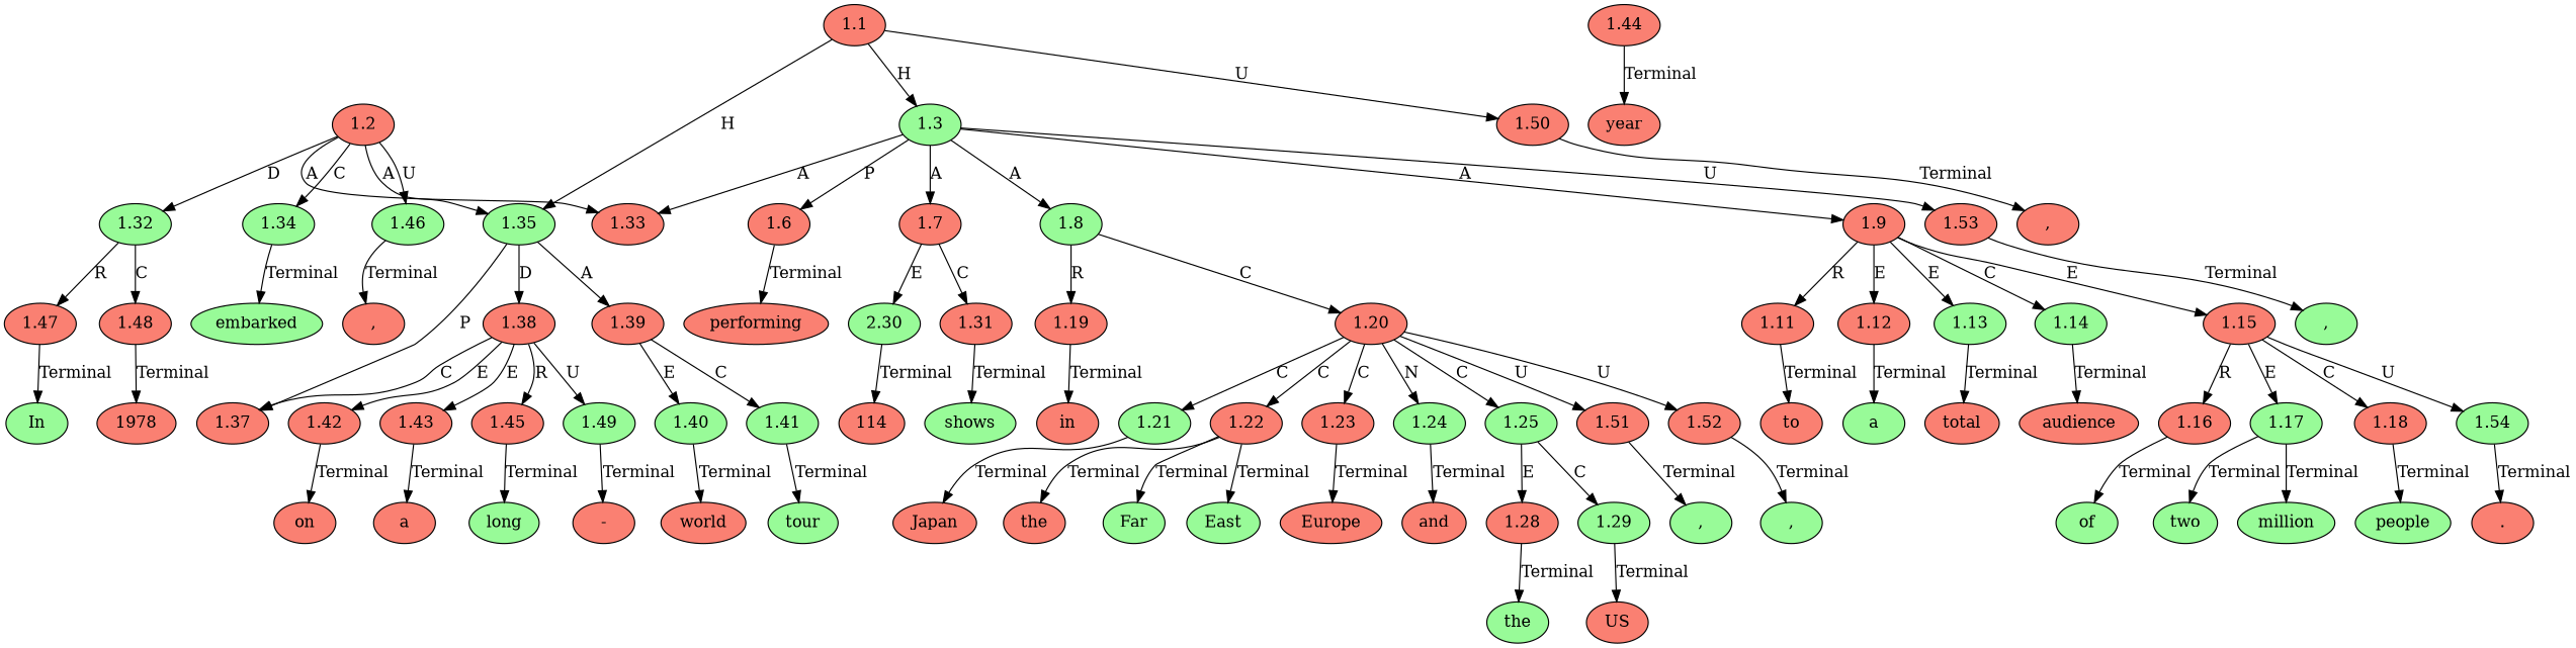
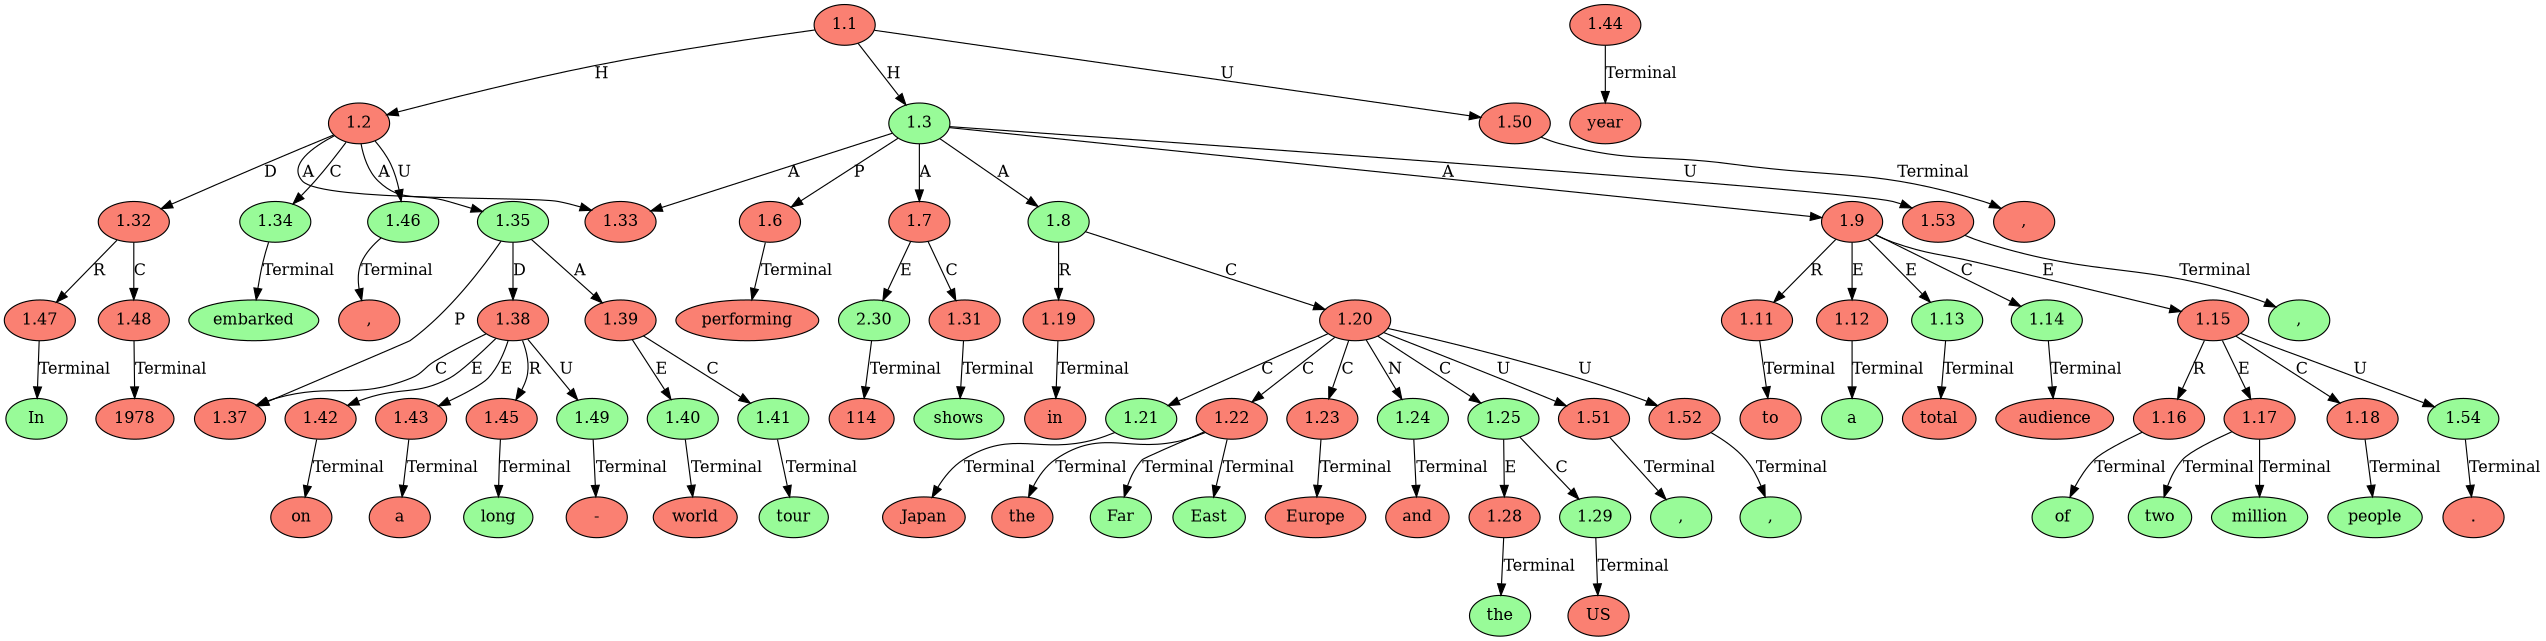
  digraph {
    node [fillcolor=salmon ordering=out style=filled]
    edge [ordering=out]
    n1 [fillcolor=palegreen label=In]
    n2 [fillcolor=palegreen label=long]
    n3 [label=world]
    n4 [fillcolor=palegreen label=tour]
    n5 [label=","]
    n6 [label=performing]
    n7 [label=114]
    n8 [fillcolor=palegreen label=shows]
    n9 [label=in]
    n10 [label=Japan]
    n11 [fillcolor=palegreen label=","]
    n12 [label=1978]
    n13 [label=the]
    n14 [fillcolor=palegreen label=Far]
    n15 [fillcolor=palegreen label=East]
    n16 [fillcolor=palegreen label=","]
    n17 [label=Europe]
    n18 [label=and]
    n19 [fillcolor=palegreen label=the]
    n20 [label=US]
    n21 [fillcolor=palegreen label=","]
    n22 [label=to]
    n23 [label=","]
    n24 [fillcolor=palegreen label=a]
    n25 [label=total]
    n26 [label=audience]
    n27 [fillcolor=palegreen label=of]
    n28 [fillcolor=palegreen label=two]
    n29 [fillcolor=palegreen label=million]
    n30 [fillcolor=palegreen label=people]
    n31 [label="."]
    n32 [fillcolor=palegreen label=embarked]
    n33 [label=on]
    n34 [label=a]
    n35 [label=year]
    n36 [label="-"]
    n37 [label=1.1]
    n38 [label=1.2]
    n39 [fillcolor=palegreen label=1.3]
    n40 [label=1.50]
-   n41 [fillcolor=palegreen label=1.32]
+   n41 [label=1.32]
    n42 [label=1.33]
    n43 [fillcolor=palegreen label=1.34]
    n44 [fillcolor=palegreen label=1.35]
    n45 [fillcolor=palegreen label=1.46]
    n46 [label=1.6]
    n47 [label=1.7]
    n48 [fillcolor=palegreen label=1.8]
    n49 [label=1.9]
    n50 [label=1.53]
    n51 [label=1.47]
    n52 [label=1.48]
    n53 [label=1.37]
    n54 [label=1.38]
    n55 [label=1.39]
    n56 [fillcolor=palegreen label=2.30]
    n57 [label=1.31]
    n58 [label=1.19]
    n59 [label=1.20]
    n60 [label=1.11]
    n61 [label=1.12]
    n62 [fillcolor=palegreen label=1.13]
    n63 [fillcolor=palegreen label=1.14]
    n64 [label=1.15]
    n65 [fillcolor=palegreen label=1.21]
    n66 [label=1.22]
    n67 [label=1.23]
    n68 [fillcolor=palegreen label=1.24]
    n69 [fillcolor=palegreen label=1.25]
    n70 [label=1.51]
    n71 [label=1.52]
    n72 [label=1.16]
-   n73 [fillcolor=palegreen label=1.17]
+   n73 [label=1.17]
    n74 [label=1.18]
    n75 [fillcolor=palegreen label=1.54]
    n76 [label=1.28]
    n77 [fillcolor=palegreen label=1.29]
    n78 [label=1.42]
    n79 [label=1.43]
    n80 [label=1.45]
    n81 [fillcolor=palegreen label=1.49]
    n82 [fillcolor=palegreen label=1.40]
    n83 [fillcolor=palegreen label=1.41]
    n84 [label=1.44]
-   n37 -> n44 [label=H]
+   n37 -> n38 [label=H]
    n37 -> n39 [label=H]
    n37 -> n40 [label=U]
    n38 -> n41 [label=D]
    n38 -> n42 [label=A]
    n38 -> n43 [label=C]
    n38 -> n44 [label=A]
    n38 -> n45 [label=U]
    n39 -> n42 [label=A]
    n39 -> n46 [label=P]
    n39 -> n47 [label=A]
    n39 -> n48 [label=A]
    n39 -> n49 [label=A]
    n39 -> n50 [label=U]
    n40 -> n5 [label=Terminal]
    n41 -> n51 [label=R]
    n41 -> n52 [label=C]
    n43 -> n32 [label=Terminal]
    n44 -> n53 [label=P]
    n44 -> n54 [label=D]
    n44 -> n55 [label=A]
    n45 -> n23 [label=Terminal]
    n46 -> n6 [label=Terminal]
    n47 -> n56 [label=E]
    n47 -> n57 [label=C]
    n48 -> n58 [label=R]
    n48 -> n59 [label=C]
    n49 -> n60 [label=R]
    n49 -> n61 [label=E]
    n49 -> n62 [label=E]
    n49 -> n63 [label=C]
    n49 -> n64 [label=E]
    n50 -> n21 [label=Terminal]
    n51 -> n1 [label=Terminal]
    n52 -> n12 [label=Terminal]
    n54 -> n53 [label=C]
    n54 -> n78 [label=E]
    n54 -> n79 [label=E]
    n54 -> n80 [label=R]
    n54 -> n81 [label=U]
    n55 -> n82 [label=E]
    n55 -> n83 [label=C]
    n56 -> n7 [label=Terminal]
    n57 -> n8 [label=Terminal]
    n58 -> n9 [label=Terminal]
    n59 -> n65 [label=C]
    n59 -> n66 [label=C]
    n59 -> n67 [label=C]
    n59 -> n68 [label=N]
    n59 -> n69 [label=C]
    n59 -> n70 [label=U]
    n59 -> n71 [label=U]
    n60 -> n22 [label=Terminal]
    n61 -> n24 [label=Terminal]
    n62 -> n25 [label=Terminal]
    n63 -> n26 [label=Terminal]
    n64 -> n72 [label=R]
    n64 -> n73 [label=E]
    n64 -> n74 [label=C]
    n64 -> n75 [label=U]
    n65 -> n10 [label=Terminal]
    n66 -> n13 [label=Terminal]
    n66 -> n14 [label=Terminal]
    n66 -> n15 [label=Terminal]
    n67 -> n17 [label=Terminal]
    n68 -> n18 [label=Terminal]
    n69 -> n76 [label=E]
    n69 -> n77 [label=C]
    n70 -> n11 [label=Terminal]
    n71 -> n16 [label=Terminal]
    n72 -> n27 [label=Terminal]
    n73 -> n28 [label=Terminal]
    n73 -> n29 [label=Terminal]
    n74 -> n30 [label=Terminal]
    n75 -> n31 [label=Terminal]
    n76 -> n19 [label=Terminal]
    n77 -> n20 [label=Terminal]
    n78 -> n33 [label=Terminal]
    n79 -> n34 [label=Terminal]
    n80 -> n2 [label=Terminal]
    n81 -> n36 [label=Terminal]
    n82 -> n3 [label=Terminal]
    n83 -> n4 [label=Terminal]
    n84 -> n35 [label=Terminal]
  }
